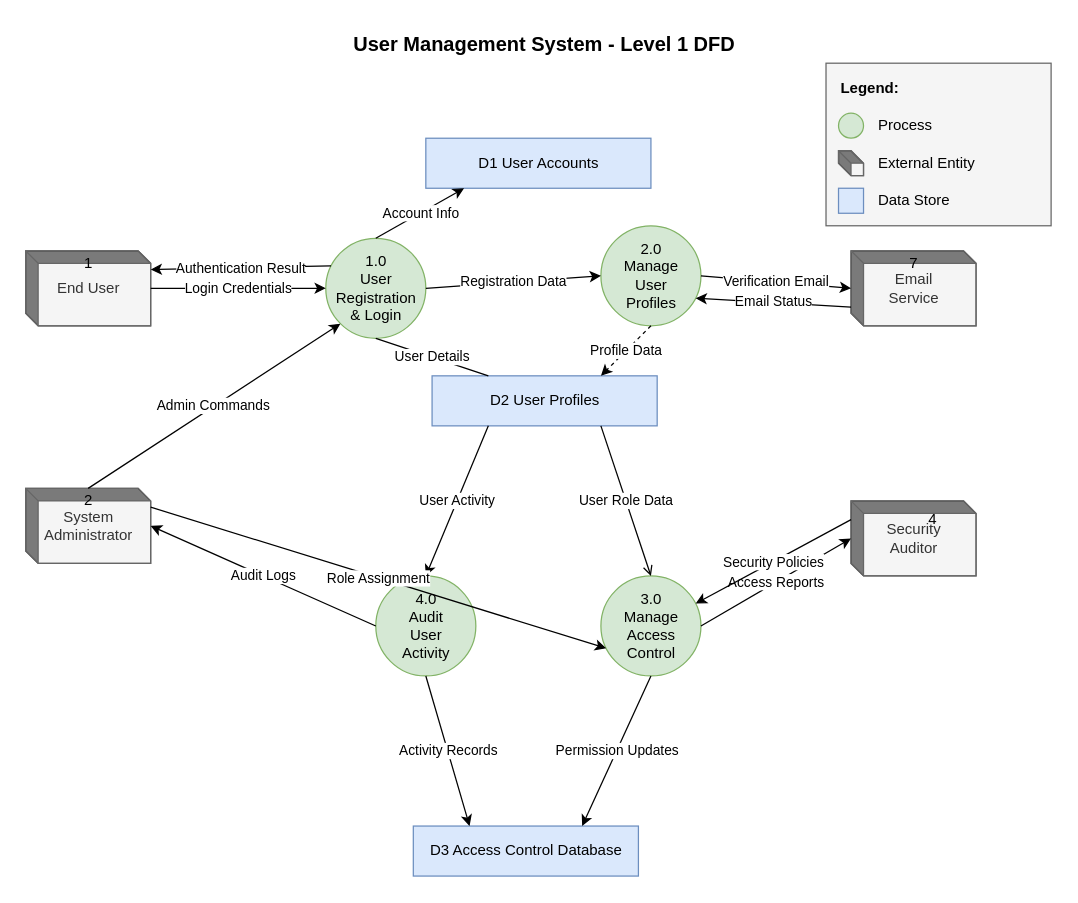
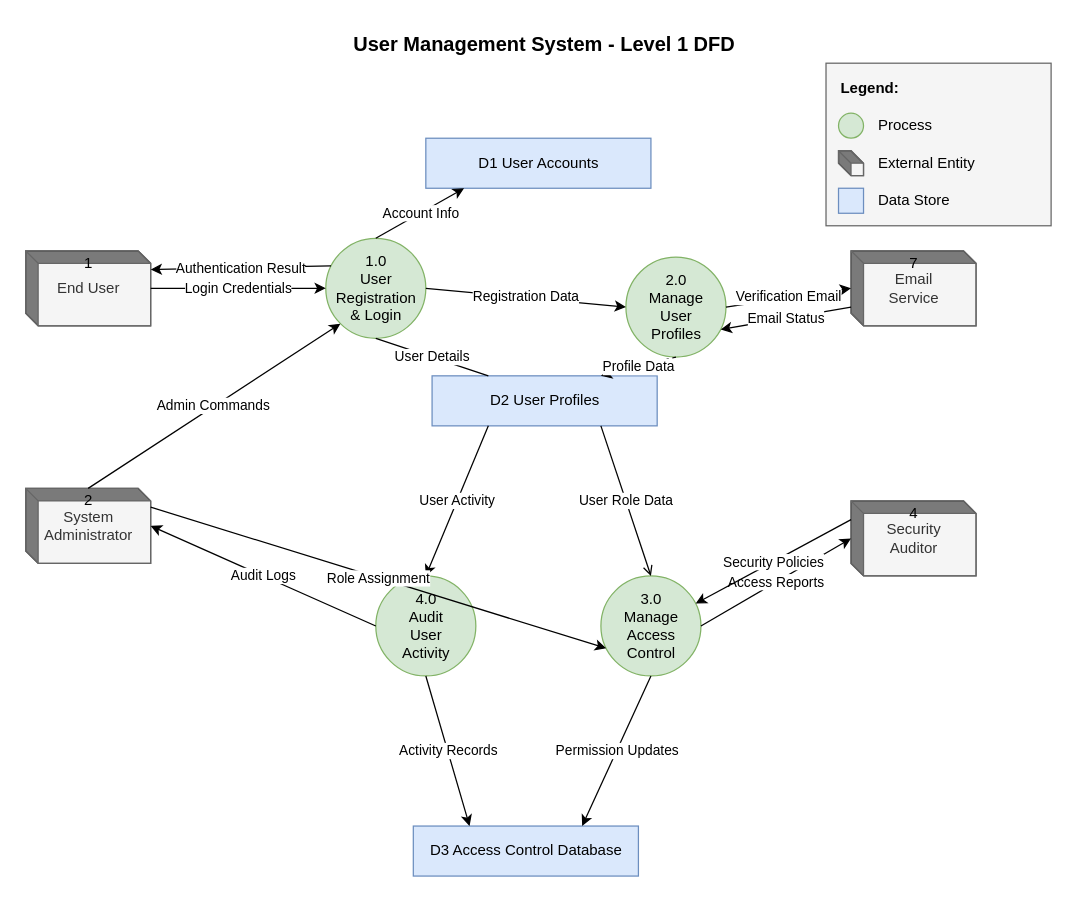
  <mxCell id="0" />
  <mxCell id="1" parent="0" />
  <mxCell id="2" value="User Management System - Level 1 DFD" style="text;html=1;strokeColor=none;fillColor=none;align=center;verticalAlign=middle;whiteSpace=wrap;rounded=0;fontSize=16;fontStyle=1" vertex="1" parent="1"><mxGeometry x="185" y="20" width="500" height="30" as="geometry" /></mxCell>
  <mxCell id="3" value="End User" style="html=1;dashed=0;whitespace=wrap;shape=mxgraph.dfd.externalEntity;fillColor=#f5f5f5;strokeColor=#666666;fontColor=#333333;" vertex="1" parent="1"><mxGeometry x="20" y="200" width="100" height="60" as="geometry" /></mxCell>
  <mxCell id="4" value="1" style="text;html=1;align=center;verticalAlign=middle;resizable=0;points=[];autosize=1;strokeColor=none;fillColor=none;" vertex="1" parent="3"><mxGeometry x="40" width="20" height="20" as="geometry" /></mxCell>
  <mxCell id="5" value="System&#10;Administrator" style="html=1;dashed=0;whitespace=wrap;shape=mxgraph.dfd.externalEntity;fillColor=#f5f5f5;strokeColor=#666666;fontColor=#333333;" vertex="1" parent="1"><mxGeometry x="20" y="390" width="100" height="60" as="geometry" /></mxCell>
  <mxCell id="6" value="2" style="text;html=1;align=center;verticalAlign=middle;resizable=0;points=[];autosize=1;strokeColor=none;fillColor=none;" vertex="1" parent="5"><mxGeometry x="40" width="20" height="20" as="geometry" /></mxCell>
  <mxCell id="7" value="Email&#10;Service" style="html=1;dashed=0;whitespace=wrap;shape=mxgraph.dfd.externalEntity;fillColor=#f5f5f5;strokeColor=#666666;fontColor=#333333;" vertex="1" parent="1"><mxGeometry x="680" y="200" width="100" height="60" as="geometry" /></mxCell>
  <mxCell id="8" value="7" style="text;html=1;align=center;verticalAlign=middle;resizable=0;points=[];autosize=1;strokeColor=none;fillColor=none;" vertex="1" parent="7"><mxGeometry x="40" width="20" height="20" as="geometry" /></mxCell>
  <mxCell id="9" value="Security&#10;Auditor" style="html=1;dashed=0;whitespace=wrap;shape=mxgraph.dfd.externalEntity;fillColor=#f5f5f5;strokeColor=#666666;fontColor=#333333;" vertex="1" parent="1"><mxGeometry x="680" y="400" width="100" height="60" as="geometry" /></mxCell>
- <mxCell id="10" value="4" style="text;html=1;align=center;verticalAlign=middle;resizable=0;points=[];autosize=1;strokeColor=none;fillColor=none;" vertex="1" parent="9"><mxGeometry x="55" y="5" width="20" height="20" as="geometry" /></mxCell>
+ <mxCell id="10" value="4" style="text;html=1;align=center;verticalAlign=middle;resizable=0;points=[];autosize=1;strokeColor=none;fillColor=none;" vertex="1" parent="9"><mxGeometry x="40" width="20" height="20" as="geometry" /></mxCell>
  <mxCell id="11" value="1.0&#10;User&#10;Registration&#10;&amp; Login" style="shape=ellipse;html=1;dashed=0;whitespace=wrap;aspect=fixed;perimeter=ellipsePerimeter;fillColor=#d5e8d4;strokeColor=#82b366;" vertex="1" parent="1"><mxGeometry x="260" y="190" width="80" height="80" as="geometry" /></mxCell>
- <mxCell id="12" value="2.0&#10;Manage&#10;User&#10;Profiles" style="shape=ellipse;html=1;dashed=0;whitespace=wrap;aspect=fixed;perimeter=ellipsePerimeter;fillColor=#d5e8d4;strokeColor=#82b366;" vertex="1" parent="1"><mxGeometry x="480" y="180" width="80" height="80" as="geometry" /></mxCell>
+ <mxCell id="12" value="2.0&#10;Manage&#10;User&#10;Profiles" style="shape=ellipse;html=1;dashed=0;whitespace=wrap;aspect=fixed;perimeter=ellipsePerimeter;fillColor=#d5e8d4;strokeColor=#82b366;" vertex="1" parent="1"><mxGeometry x="500" y="205" width="80" height="80" as="geometry" /></mxCell>
  <mxCell id="13" value="3.0&#10;Manage&#10;Access&#10;Control" style="shape=ellipse;html=1;dashed=0;whitespace=wrap;aspect=fixed;perimeter=ellipsePerimeter;fillColor=#d5e8d4;strokeColor=#82b366;" vertex="1" parent="1"><mxGeometry x="480" y="460" width="80" height="80" as="geometry" /></mxCell>
  <mxCell id="14" value="4.0&#10;Audit&#10;User&#10;Activity" style="shape=ellipse;html=1;dashed=0;whitespace=wrap;aspect=fixed;perimeter=ellipsePerimeter;fillColor=#d5e8d4;strokeColor=#82b366;" vertex="1" parent="1"><mxGeometry x="300" y="460" width="80" height="80" as="geometry" /></mxCell>
  <mxCell id="15" value="D1 User Accounts" style="html=1;dashed=0;whitespace=wrap;shape=mxgraph.dfd.dataStore;fillColor=#dae8fc;strokeColor=#6c8ebf;" vertex="1" parent="1"><mxGeometry x="340" y="110" width="180" height="40" as="geometry" /></mxCell>
  <mxCell id="16" value="D2 User Profiles" style="html=1;dashed=0;whitespace=wrap;shape=mxgraph.dfd.dataStore;fillColor=#dae8fc;strokeColor=#6c8ebf;" vertex="1" parent="1"><mxGeometry x="345" y="300" width="180" height="40" as="geometry" /></mxCell>
  <mxCell id="17" value="D3 Access Control Database" style="html=1;dashed=0;whitespace=wrap;shape=mxgraph.dfd.dataStore;fillColor=#dae8fc;strokeColor=#6c8ebf;" vertex="1" parent="1"><mxGeometry x="330" y="660" width="180" height="40" as="geometry" /></mxCell>
  <mxCell id="18" value="Login Credentials" style="endArrow=classic;html=1;rounded=0;exitX=1;exitY=0.5;exitDx=0;exitDy=0;exitPerimeter=0;entryX=0;entryY=0.5;entryDx=0;entryDy=0;" edge="1" parent="1" source="3" target="11"><mxGeometry width="50" height="50" relative="1" as="geometry"><mxPoint x="410" y="410" as="sourcePoint" /><mxPoint x="460" y="360" as="targetPoint" /></mxGeometry></mxCell>
  <mxCell id="19" value="Account Info" style="endArrow=classic;html=1;rounded=0;exitX=0.5;exitY=0;exitDx=0;exitDy=0;entryX=0.17;entryY=1;entryDx=0;entryDy=0;entryPerimeter=0;" edge="1" parent="1" source="11" target="15"><mxGeometry width="50" height="50" relative="1" as="geometry"><mxPoint x="410" y="410" as="sourcePoint" /><mxPoint x="460" y="360" as="targetPoint" /></mxGeometry></mxCell>
  <mxCell id="20" value="Registration Data" style="endArrow=classic;html=1;rounded=0;exitX=1;exitY=0.5;exitDx=0;exitDy=0;entryX=0;entryY=0.5;entryDx=0;entryDy=0;" edge="1" parent="1" source="11" target="12"><mxGeometry width="50" height="50" relative="1" as="geometry"><mxPoint x="410" y="410" as="sourcePoint" /><mxPoint x="460" y="360" as="targetPoint" /></mxGeometry></mxCell>
  <mxCell id="21" value="Verification Email" style="endArrow=classic;html=1;rounded=0;exitX=1;exitY=0.5;exitDx=0;exitDy=0;entryX=0;entryY=0.5;entryDx=0;entryDy=0;entryPerimeter=0;" edge="1" parent="1" source="12" target="7"><mxGeometry width="50" height="50" relative="1" as="geometry"><mxPoint x="410" y="410" as="sourcePoint" /><mxPoint x="460" y="360" as="targetPoint" /></mxGeometry></mxCell>
  <mxCell id="22" value="Email Status" style="endArrow=classic;html=1;rounded=0;exitX=0;exitY=0.75;exitDx=0;exitDy=0;exitPerimeter=0;entryX=1;entryY=0.75;entryDx=0;entryDy=0;" edge="1" parent="1" source="7" target="12"><mxGeometry width="50" height="50" relative="1" as="geometry"><mxPoint x="410" y="410" as="sourcePoint" /><mxPoint x="460" y="360" as="targetPoint" /></mxGeometry></mxCell>
  <mxCell id="23" value="Profile Data" style="endArrow=classic;html=1;rounded=0;exitX=0.5;exitY=1;exitDx=0;exitDy=0;entryX=0.75;entryY=0;entryDx=0;entryDy=0;dashed=1;" edge="1" parent="1" source="12" target="16"><mxGeometry width="50" height="50" relative="1" as="geometry"><mxPoint x="410" y="410" as="sourcePoint" /><mxPoint x="460" y="360" as="targetPoint" /></mxGeometry></mxCell>
  <mxCell id="24" value="User Details" style="endArrow=none;html=1;rounded=0;exitX=0.5;exitY=1;exitDx=0;exitDy=0;entryX=0.25;entryY=0;entryDx=0;entryDy=0;" edge="1" parent="1" source="11" target="16"><mxGeometry width="50" height="50" relative="1" as="geometry"><mxPoint x="410" y="410" as="sourcePoint" /><mxPoint x="460" y="360" as="targetPoint" /></mxGeometry></mxCell>
  <mxCell id="25" value="User Role Data" style="endArrow=open;html=1;rounded=0;exitX=0.75;exitY=1;exitDx=0;exitDy=0;entryX=0.5;entryY=0;entryDx=0;entryDy=0;" edge="1" parent="1" source="16" target="13"><mxGeometry width="50" height="50" relative="1" as="geometry"><mxPoint x="410" y="410" as="sourcePoint" /><mxPoint x="460" y="360" as="targetPoint" /></mxGeometry></mxCell>
  <mxCell id="26" value="Permission Updates" style="endArrow=classic;html=1;rounded=0;exitX=0.5;exitY=1;exitDx=0;exitDy=0;entryX=0.75;entryY=0;entryDx=0;entryDy=0;" edge="1" parent="1" source="13" target="17"><mxGeometry width="50" height="50" relative="1" as="geometry"><mxPoint x="410" y="410" as="sourcePoint" /><mxPoint x="460" y="360" as="targetPoint" /></mxGeometry></mxCell>
  <mxCell id="27" value="Access Reports" style="endArrow=classic;html=1;rounded=0;exitX=1;exitY=0.5;exitDx=0;exitDy=0;entryX=0;entryY=0.5;entryDx=0;entryDy=0;entryPerimeter=0;" edge="1" parent="1" source="13" target="9"><mxGeometry width="50" height="50" relative="1" as="geometry"><mxPoint x="410" y="410" as="sourcePoint" /><mxPoint x="460" y="360" as="targetPoint" /></mxGeometry></mxCell>
  <mxCell id="28" value="Security Policies" style="endArrow=classic;html=1;rounded=0;exitX=0;exitY=0.25;exitDx=0;exitDy=0;exitPerimeter=0;entryX=1;entryY=0.25;entryDx=0;entryDy=0;" edge="1" parent="1" source="9" target="13"><mxGeometry width="50" height="50" relative="1" as="geometry"><mxPoint x="410" y="410" as="sourcePoint" /><mxPoint x="460" y="360" as="targetPoint" /></mxGeometry></mxCell>
  <mxCell id="29" value="User Activity" style="endArrow=classic;html=1;rounded=0;exitX=0.25;exitY=1;exitDx=0;exitDy=0;entryX=0.5;entryY=0;entryDx=0;entryDy=0;" edge="1" parent="1" source="16" target="14"><mxGeometry width="50" height="50" relative="1" as="geometry"><mxPoint x="410" y="410" as="sourcePoint" /><mxPoint x="460" y="360" as="targetPoint" /></mxGeometry></mxCell>
  <mxCell id="30" value="Audit Logs" style="endArrow=classic;html=1;rounded=0;exitX=0;exitY=0.5;exitDx=0;exitDy=0;entryX=1;entryY=0.5;entryDx=0;entryDy=0;entryPerimeter=0;" edge="1" parent="1" source="14" target="5"><mxGeometry width="50" height="50" relative="1" as="geometry"><mxPoint x="410" y="410" as="sourcePoint" /><mxPoint x="460" y="360" as="targetPoint" /></mxGeometry></mxCell>
  <mxCell id="31" value="Activity Records" style="endArrow=classic;html=1;rounded=0;exitX=0.5;exitY=1;exitDx=0;exitDy=0;entryX=0.25;entryY=0;entryDx=0;entryDy=0;" edge="1" parent="1" source="14" target="17"><mxGeometry width="50" height="50" relative="1" as="geometry"><mxPoint x="410" y="410" as="sourcePoint" /><mxPoint x="460" y="360" as="targetPoint" /></mxGeometry></mxCell>
  <mxCell id="32" value="Admin Commands" style="endArrow=classic;html=1;rounded=0;exitX=0.5;exitY=0;exitDx=0;exitDy=0;exitPerimeter=0;entryX=0;entryY=1;entryDx=0;entryDy=0;" edge="1" parent="1" source="5" target="11"><mxGeometry width="50" height="50" relative="1" as="geometry"><mxPoint x="410" y="410" as="sourcePoint" /><mxPoint x="460" y="360" as="targetPoint" /></mxGeometry></mxCell>
  <mxCell id="33" value="Authentication Result" style="endArrow=classic;html=1;rounded=0;exitX=0;exitY=0.25;exitDx=0;exitDy=0;entryX=1;entryY=0.25;entryDx=0;entryDy=0;entryPerimeter=0;" edge="1" parent="1" source="11" target="3"><mxGeometry width="50" height="50" relative="1" as="geometry"><mxPoint x="410" y="410" as="sourcePoint" /><mxPoint x="460" y="360" as="targetPoint" /></mxGeometry></mxCell>
  <mxCell id="34" value="Role Assignment" style="endArrow=classic;html=1;rounded=0;exitX=1;exitY=0.25;exitDx=0;exitDy=0;exitPerimeter=0;entryX=0;entryY=0.75;entryDx=0;entryDy=0;" edge="1" parent="1" source="5" target="13"><mxGeometry width="50" height="50" relative="1" as="geometry"><mxPoint x="410" y="410" as="sourcePoint" /><mxPoint x="460" y="360" as="targetPoint" /></mxGeometry></mxCell>
  <mxCell id="35" value="" style="rounded=0;whiteSpace=wrap;html=1;fillColor=#f5f5f5;strokeColor=#666666;fontColor=#333333;" vertex="1" parent="1"><mxGeometry x="660" y="50" width="180" height="130" as="geometry" /></mxCell>
  <mxCell id="36" value="Legend:" style="text;html=1;strokeColor=none;fillColor=none;align=left;verticalAlign=middle;whiteSpace=wrap;rounded=0;fontStyle=1" vertex="1" parent="1"><mxGeometry x="670" y="60" width="60" height="20" as="geometry" /></mxCell>
  <mxCell id="37" value="" style="shape=ellipse;html=1;dashed=0;whitespace=wrap;aspect=fixed;perimeter=ellipsePerimeter;fillColor=#d5e8d4;strokeColor=#82b366;" vertex="1" parent="1"><mxGeometry x="670" y="90" width="20" height="20" as="geometry" /></mxCell>
  <mxCell id="38" value="Process" style="text;html=1;strokeColor=none;fillColor=none;align=left;verticalAlign=middle;whiteSpace=wrap;rounded=0;" vertex="1" parent="1"><mxGeometry x="700" y="90" width="60" height="20" as="geometry" /></mxCell>
  <mxCell id="39" value="" style="html=1;dashed=0;whitespace=wrap;shape=mxgraph.dfd.externalEntity;fillColor=#f5f5f5;strokeColor=#666666;fontColor=#333333;" vertex="1" parent="1"><mxGeometry x="670" y="120" width="20" height="20" as="geometry" /></mxCell>
  <mxCell id="40" value="External Entity" style="text;html=1;strokeColor=none;fillColor=none;align=left;verticalAlign=middle;whiteSpace=wrap;rounded=0;" vertex="1" parent="1"><mxGeometry x="700" y="120" width="90" height="20" as="geometry" /></mxCell>
  <mxCell id="41" value="" style="html=1;dashed=0;whitespace=wrap;shape=mxgraph.dfd.dataStore;fillColor=#dae8fc;strokeColor=#6c8ebf;" vertex="1" parent="1"><mxGeometry x="670" y="150" width="20" height="20" as="geometry" /></mxCell>
  <mxCell id="42" value="Data Store" style="text;html=1;strokeColor=none;fillColor=none;align=left;verticalAlign=middle;whiteSpace=wrap;rounded=0;" vertex="1" parent="1"><mxGeometry x="700" y="150" width="70" height="20" as="geometry" /></mxCell>
